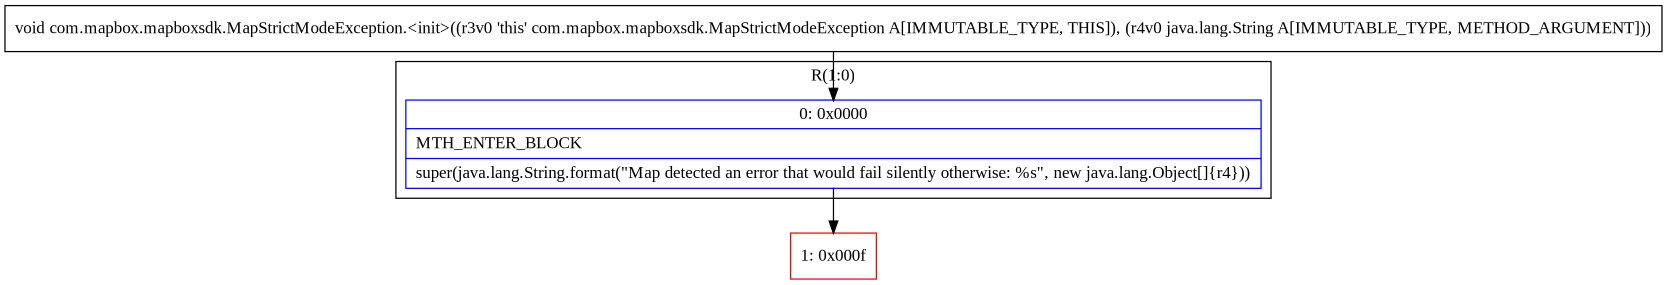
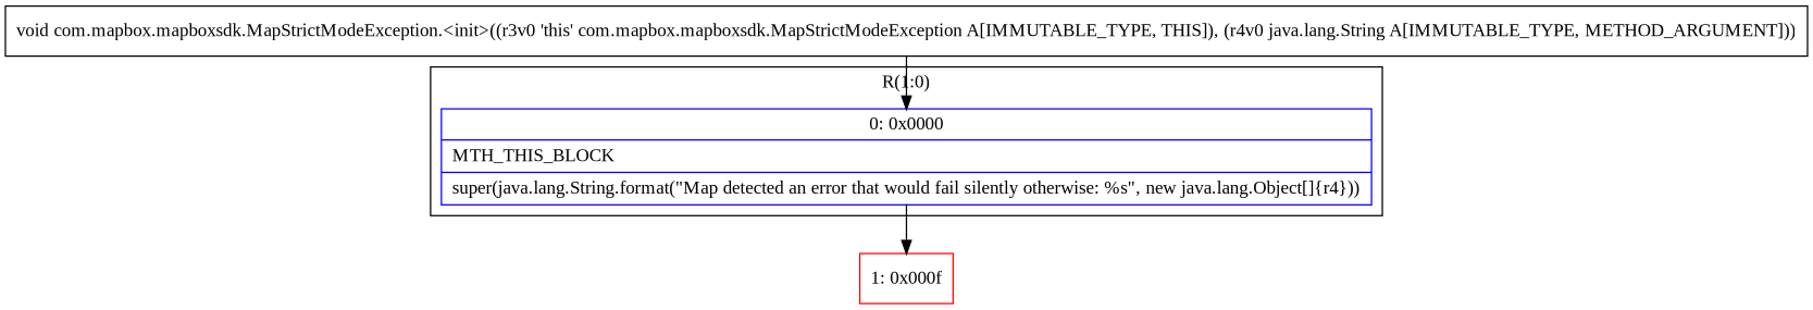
  digraph {
    fontname="Liberation Serif"
    node [shape=record fontname="Liberation Serif"]
    edge [fontname="Liberation Serif"]
-   n1 [color=blue label="{0\:\ 0x0000|MTH_ENTER_BLOCK\l|super(java.lang.String.format(\"Map detected an error that would fail silently otherwise: %s\", new java.lang.Object[]\{r4\}))\l}"]
+   n1 [color=blue label="{0\:\ 0x0000|MTH_THIS_BLOCK\l|super(java.lang.String.format(\"Map detected an error that would fail silently otherwise: %s\", new java.lang.Object[]\{r4\}))\l}"]
    n2 [color=red label="{1\:\ 0x000f}"]
    n3 [label="{void com.mapbox.mapboxsdk.MapStrictModeException.\<init\>((r3v0 'this' com.mapbox.mapboxsdk.MapStrictModeException A[IMMUTABLE_TYPE, THIS]), (r4v0 java.lang.String A[IMMUTABLE_TYPE, METHOD_ARGUMENT])) }"]
    subgraph cluster_1 {
      label="R(1:0)"
      n1
    }
    n1 -> n2
    n3 -> n1
  }
